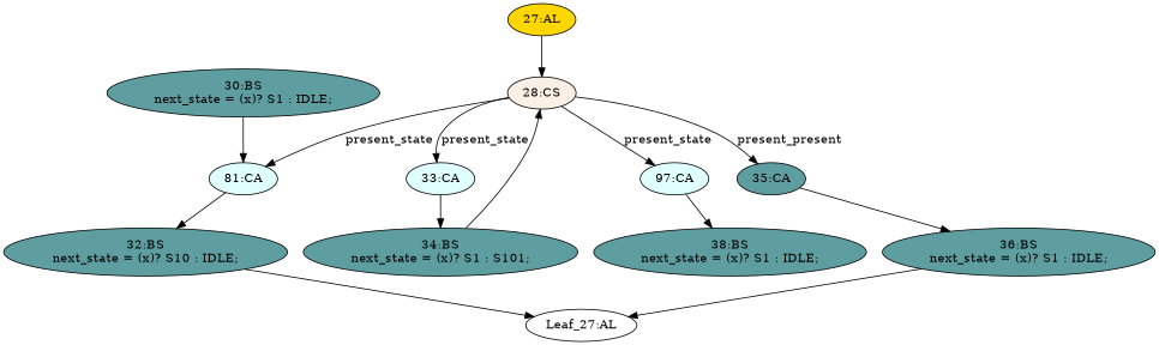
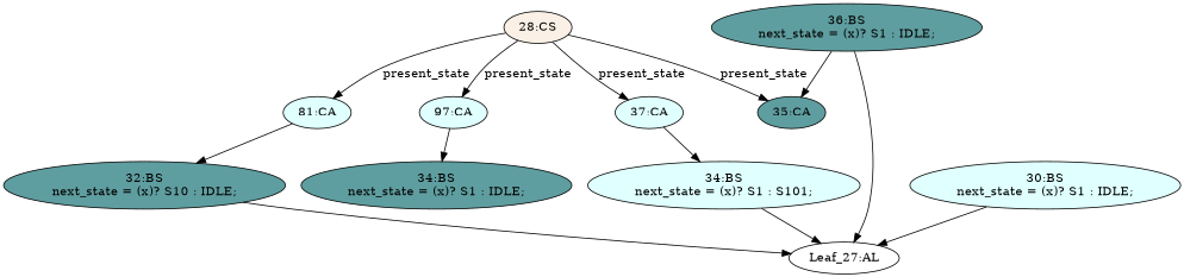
  strict digraph {
    node [fillcolor=cadetblue statements="[]" style=filled typ=BlockingSubstitution]
    edge [cond="[]" lineno=None]
-   n1 [ast="<pyverilog.vparser.ast.Always object at 0x7f344e0eae50>" clk_sens=False fillcolor=gold label="27:AL" sens="['x', 'IDLE', 'S101']" typ=Always use_var="['x', 'IDLE', 'S101', 'present_state']"]
    n2 [ast="<pyverilog.vparser.ast.CaseStatement object at 0x7f344e0ea950>" fillcolor=linen label="28:CS" typ=CaseStatement]
    n3 [ast="<pyverilog.vparser.ast.Case object at 0x7f344e0ead10>" label="35:CA" typ=Case]
-   n4 [ast="<pyverilog.vparser.ast.Case object at 0x7f344e0ea1d0>" fillcolor=lightcyan label="33:CA" typ=Case]
+   n4 [ast="<pyverilog.vparser.ast.Case object at 0x7f344e0ea1d0>" fillcolor=lightcyan label="37:CA" typ=Case]
    n5 [ast="<pyverilog.vparser.ast.Case object at 0x7f344e0ea490>" fillcolor=lightcyan label="81:CA" typ=Case]
    n6 [ast="<pyverilog.vparser.ast.Case object at 0x7f344e0eadd0>" fillcolor=lightcyan label="97:CA" typ=Case]
    n7 [ast="<pyverilog.vparser.ast.BlockingSubstitution object at 0x7f344e0f0f10>" label="36:BS\nnext_state = (x)? S1 : IDLE;" statements="[<pyverilog.vparser.ast.BlockingSubstitution object at 0x7f344e0f0f10>]"]
-   n8 [ast="<pyverilog.vparser.ast.BlockingSubstitution object at 0x7f344e0ea250>" label="34:BS\nnext_state = (x)? S1 : S101;" statements="[<pyverilog.vparser.ast.BlockingSubstitution object at 0x7f344e0ea250>]"]
+   n8 [ast="<pyverilog.vparser.ast.BlockingSubstitution object at 0x7f344e0ea250>" fillcolor=lightcyan label="34:BS\nnext_state = (x)? S1 : S101;" statements="[<pyverilog.vparser.ast.BlockingSubstitution object at 0x7f344e0ea250>]"]
    n9 [ast="<pyverilog.vparser.ast.BlockingSubstitution object at 0x7f344e0ea510>" label="32:BS\nnext_state = (x)? S10 : IDLE;" statements="[<pyverilog.vparser.ast.BlockingSubstitution object at 0x7f344e0ea510>]"]
-   n10 [ast="<pyverilog.vparser.ast.BlockingSubstitution object at 0x7f344e0ea750>" label="38:BS\nnext_state = (x)? S1 : IDLE;" statements="[<pyverilog.vparser.ast.BlockingSubstitution object at 0x7f344e0ea750>]"]
+   n10 [ast="<pyverilog.vparser.ast.BlockingSubstitution object at 0x7f344e0ea750>" label="34:BS\nnext_state = (x)? S1 : IDLE;" statements="[<pyverilog.vparser.ast.BlockingSubstitution object at 0x7f344e0ea750>]"]
    n11 [def_var="['next_state']" label="Leaf_27:AL" fillcolor="" statements="" style="" typ=""]
-   n12 [ast="<pyverilog.vparser.ast.BlockingSubstitution object at 0x7f344e0eaad0>" label="30:BS\nnext_state = (x)? S1 : IDLE;" statements="[<pyverilog.vparser.ast.BlockingSubstitution object at 0x7f344e0eaad0>]"]
-   n1 -> n2
-   n2 -> n3 [cond="['present_state']" label=present_present lineno=28]
+   n12 [ast="<pyverilog.vparser.ast.BlockingSubstitution object at 0x7f344e0eaad0>" fillcolor=lightcyan label="30:BS\nnext_state = (x)? S1 : IDLE;" statements="[<pyverilog.vparser.ast.BlockingSubstitution object at 0x7f344e0eaad0>]"]
+   n2 -> n3 [cond="['present_state']" label=present_state lineno=28]
    n2 -> n4 [cond="['present_state']" label=present_state lineno=28]
    n2 -> n5 [cond="['present_state']" label=present_state lineno=28]
    n2 -> n6 [cond="['present_state']" label=present_state lineno=28]
-   n3 -> n7
+   n7 -> n3
    n4 -> n8
    n5 -> n9
    n6 -> n10
    n7 -> n11
-   n8 -> n2
+   n8 -> n11
    n9 -> n11
-   n12 -> n5
+   n12 -> n11
  }
